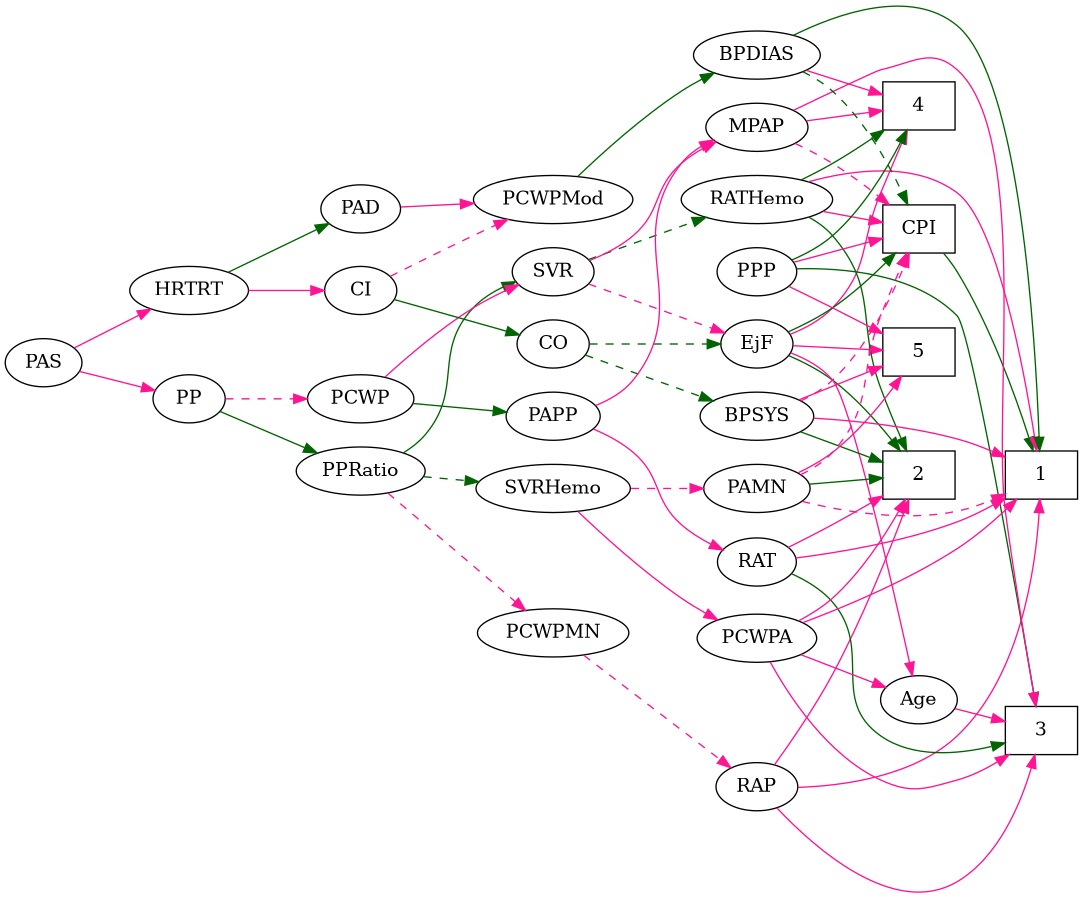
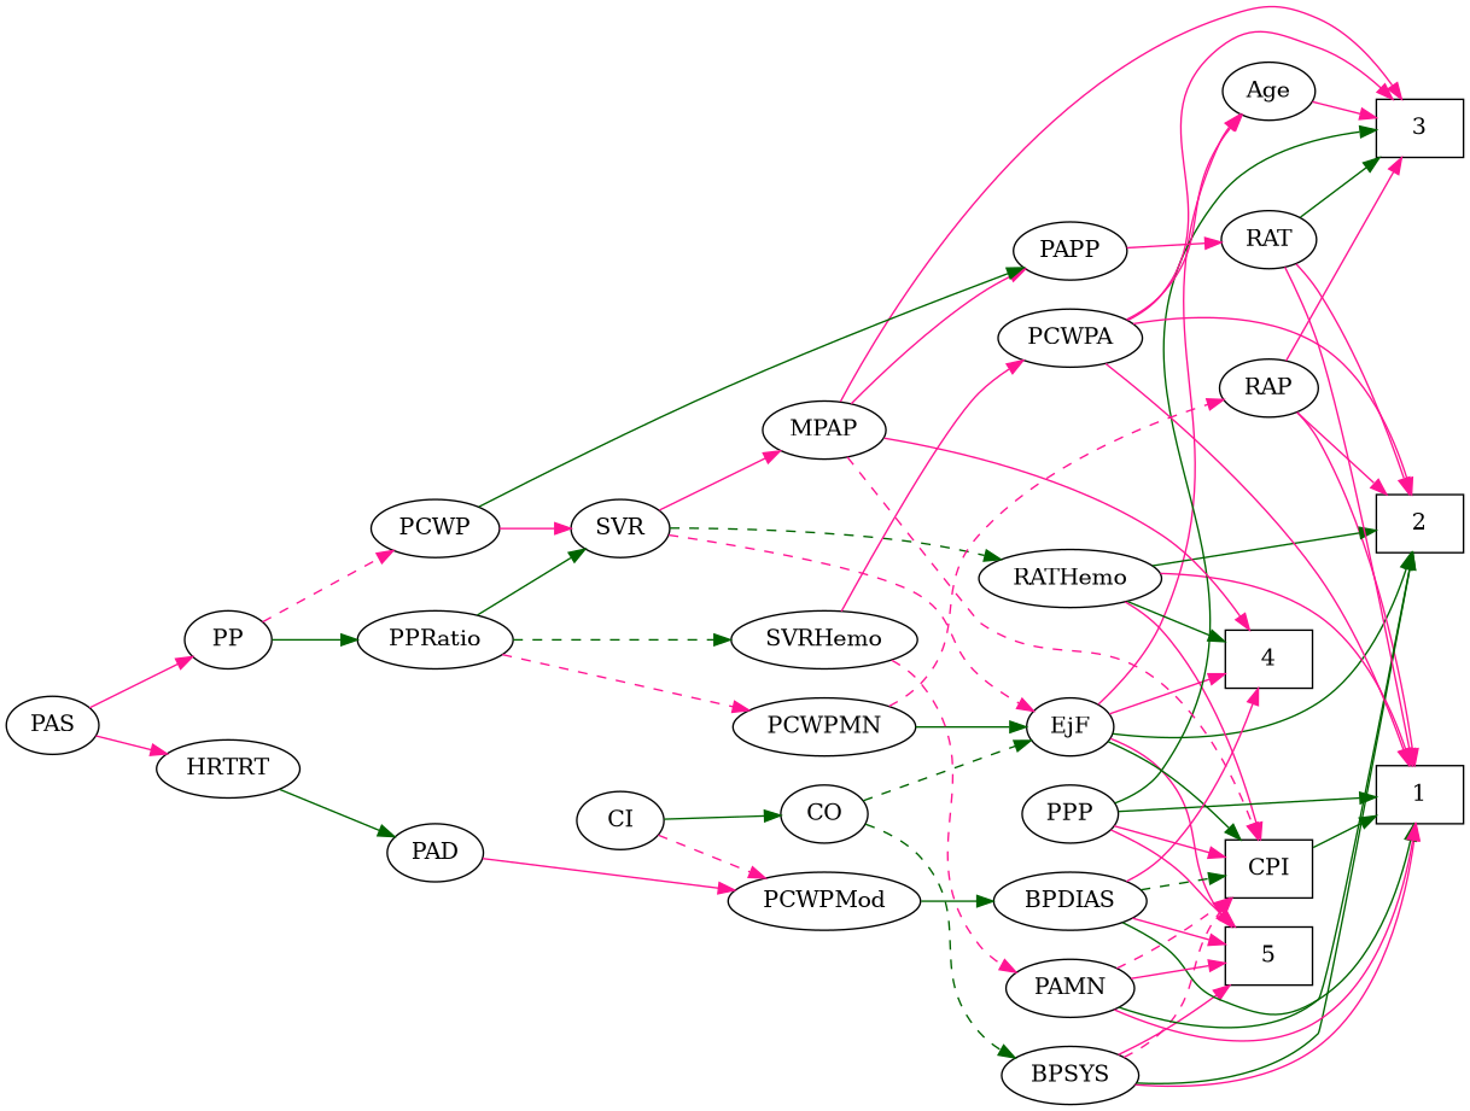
  strict digraph {
    rankdir=LR
    edge [color=deeppink style=solid]
    1 [height=0.5 shape=box width=0.75]
    2 [height=0.5 shape=box width=0.75]
    3 [height=0.5 shape=box width=0.75]
    4 [height=0.5 shape=box width=0.75]
    5 [height=0.5 shape=box width=0.75]
    Age [height=0.5 width=0.75]
    EjF [height=0.5 width=0.75]
    CPI [height=0.5 shape=box width=0.75]
    RAP [height=0.5 width=0.77632]
    RATHemo [height=0.5 width=1.3721]
    PPP [height=0.5 width=0.75]
    MPAP [height=0.5 width=0.97491]
    BPSYS [height=0.5 width=1.0471]
    PAD [height=0.5 width=0.79437]
    PCWPMod [height=0.5 width=1.4443]
    BPDIAS [height=0.5 width=1.1735]
    CO [height=0.5 width=0.75]
    PAS [height=0.5 width=0.75]
    PP [height=0.5 width=0.75]
    HRTRT [height=0.5 width=1.1013]
    PPRatio [height=0.5 width=1.1013]
    PCWP [height=0.5 width=0.97491]
    CI [height=0.5 width=0.75]
    SVR [height=0.5 width=0.77632]
    PCWPMN [height=0.5 width=1.3902]
    SVRHemo [height=0.5 width=1.3902]
    PAPP [height=0.5 width=0.88464]
    PAMN [height=0.5 width=1.011]
    RAT [height=0.5 width=0.75827]
    PCWPA [height=0.5 width=1.1555]
    Age -> 3
    EjF -> 2 [color=darkgreen]
    EjF -> 4
    EjF -> 5
    EjF -> Age
    EjF -> CPI [color=darkgreen]
    CPI -> 1 [color=darkgreen]
    RAP -> 1
    RAP -> 2
    RAP -> 3
    RATHemo -> 1
    RATHemo -> 2 [color=darkgreen]
    RATHemo -> 4 [color=darkgreen]
    RATHemo -> CPI
-   PPP -> 4 [color=darkgreen]
+   PPP -> 1 [color=darkgreen]
    PPP -> 3 [color=darkgreen]
    PPP -> 5
    PPP -> CPI
    MPAP -> 3
    MPAP -> 4
    MPAP -> CPI [style=dashed]
    BPSYS -> 1
    BPSYS -> 2 [color=darkgreen]
    BPSYS -> 5
    BPSYS -> CPI [style=dashed]
    PAD -> PCWPMod
    PCWPMod -> BPDIAS [color=darkgreen]
    BPDIAS -> 1 [color=darkgreen]
    BPDIAS -> 4
+   BPDIAS -> 5
    BPDIAS -> CPI [color=darkgreen style=dashed]
    CO -> EjF [color=darkgreen style=dashed]
    CO -> BPSYS [color=darkgreen style=dashed]
    PAS -> PP
    PAS -> HRTRT
    PP -> PPRatio [color=darkgreen]
    PP -> PCWP [style=dashed]
    HRTRT -> PAD [color=darkgreen]
-   HRTRT -> CI
    PPRatio -> SVR [color=darkgreen]
    PPRatio -> PCWPMN [style=dashed]
    PPRatio -> SVRHemo [color=darkgreen style=dashed]
    PCWP -> SVR
    PCWP -> PAPP [color=darkgreen]
    CI -> PCWPMod [style=dashed]
    CI -> CO [color=darkgreen]
    SVR -> EjF [style=dashed]
    SVR -> RATHemo [color=darkgreen style=dashed]
    SVR -> MPAP
+   PCWPMN -> EjF [color=darkgreen]
    PCWPMN -> RAP [style=dashed]
    SVRHemo -> PAMN [style=dashed]
    SVRHemo -> PCWPA
-   PAPP -> MPAP
+   MPAP -> PAPP
    PAPP -> RAT
-   PAMN -> 1 [style=dashed]
+   PAMN -> 1
    PAMN -> 2 [color=darkgreen]
    PAMN -> 5
    PAMN -> CPI [style=dashed]
    RAT -> 1
    RAT -> 2
    RAT -> 3 [color=darkgreen]
    PCWPA -> 1
    PCWPA -> 2
    PCWPA -> 3
    PCWPA -> Age
  }
